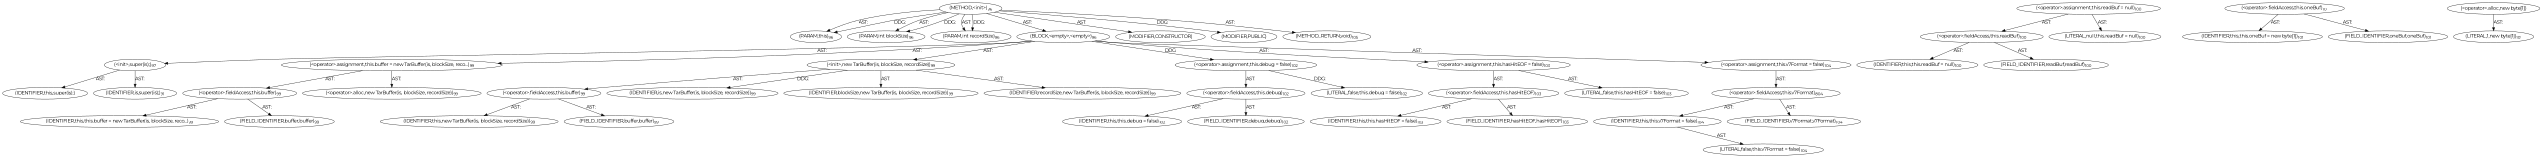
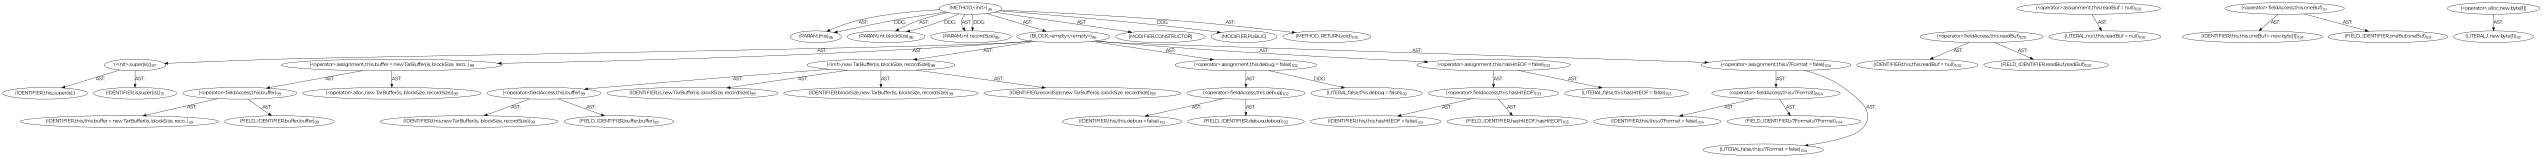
  digraph {
    fontname=Montserrat
    node [fontname=Montserrat]
    edge [fontname=Montserrat]
    n1 [label=<(METHOD,&lt;init&gt;)<SUB>96</SUB>>]
    n2 [label=<(PARAM,this)<SUB>96</SUB>>]
    n3 [label=<(PARAM,int blockSize)<SUB>96</SUB>>]
    n4 [label=<(PARAM,int recordSize)<SUB>96</SUB>>]
    n5 [label=<(BLOCK,&lt;empty&gt;,&lt;empty&gt;)<SUB>96</SUB>>]
    n6 [label=<(MODIFIER,CONSTRUCTOR)>]
    n7 [label=<(MODIFIER,PUBLIC)>]
    n8 [label=<(METHOD_RETURN,void)<SUB>105</SUB>>]
    n9 [label=<(&lt;init&gt;,super(is);)<SUB>97</SUB>>]
    n10 [label=<(&lt;operator&gt;.assignment,this.buffer = new TarBuffer(is, blockSize, reco...)<SUB>99</SUB>>]
    n11 [label=<(&lt;init&gt;,new TarBuffer(is, blockSize, recordSize))<SUB>99</SUB>>]
    n12 [label=<(&lt;operator&gt;.assignment,this.debug = false)<SUB>102</SUB>>]
    n13 [label=<(&lt;operator&gt;.assignment,this.hasHitEOF = false)<SUB>103</SUB>>]
    n14 [label=<(&lt;operator&gt;.assignment,this.v7Format = false)<SUB>104</SUB>>]
    n15 [label=<(IDENTIFIER,this,super(is);)>]
    n16 [label=<(IDENTIFIER,is,super(is);)<SUB>91</SUB>>]
    n17 [label=<(&lt;operator&gt;.fieldAccess,this.buffer)<SUB>99</SUB>>]
    n18 [label=<(&lt;operator&gt;.alloc,new TarBuffer(is, blockSize, recordSize))<SUB>99</SUB>>]
    n19 [label=<(&lt;operator&gt;.fieldAccess,this.buffer)<SUB>99</SUB>>]
    n20 [label=<(IDENTIFIER,is,new TarBuffer(is, blockSize, recordSize))<SUB>99</SUB>>]
    n21 [label=<(IDENTIFIER,blockSize,new TarBuffer(is, blockSize, recordSize))<SUB>99</SUB>>]
    n22 [label=<(IDENTIFIER,recordSize,new TarBuffer(is, blockSize, recordSize))<SUB>99</SUB>>]
    n23 [label=<(&lt;operator&gt;.assignment,this.readBuf = null)<SUB>100</SUB>>]
    n24 [label=<(&lt;operator&gt;.fieldAccess,this.readBuf)<SUB>100</SUB>>]
    n25 [label=<(LITERAL,null,this.readBuf = null)<SUB>100</SUB>>]
    n26 [label=<(&lt;operator&gt;.fieldAccess,this.debug)<SUB>102</SUB>>]
    n27 [label=<(LITERAL,false,this.debug = false)<SUB>102</SUB>>]
    n28 [label=<(&lt;operator&gt;.fieldAccess,this.hasHitEOF)<SUB>103</SUB>>]
    n29 [label=<(LITERAL,false,this.hasHitEOF = false)<SUB>103</SUB>>]
    n30 [label=<(&lt;operator&gt;.fieldAccess,this.v7Format)<SUB>804</SUB>>]
    n31 [label=<(LITERAL,false,this.v7Format = false)<SUB>104</SUB>>]
    n32 [label=<(IDENTIFIER,this,this.buffer = new TarBuffer(is, blockSize, reco...)<SUB>99</SUB>>]
    n33 [label=<(FIELD_IDENTIFIER,buffer,buffer)<SUB>99</SUB>>]
    n34 [label=<(IDENTIFIER,this,new TarBuffer(is, blockSize, recordSize))<SUB>99</SUB>>]
    n35 [label=<(FIELD_IDENTIFIER,buffer,buffer)<SUB>99</SUB>>]
    n36 [label=<(IDENTIFIER,this,this.readBuf = null)<SUB>100</SUB>>]
    n37 [label=<(FIELD_IDENTIFIER,readBuf,readBuf)<SUB>100</SUB>>]
    n38 [label=<(&lt;operator&gt;.fieldAccess,this.oneBuf)<SUB>101</SUB>>]
    n39 [label=<(IDENTIFIER,this,this.oneBuf = new byte[1])<SUB>101</SUB>>]
    n40 [label=<(FIELD_IDENTIFIER,oneBuf,oneBuf)<SUB>101</SUB>>]
    n41 [label=<(&lt;operator&gt;.alloc,new byte[1])>]
    n42 [label=<(LITERAL,1,new byte[1])<SUB>101</SUB>>]
    n43 [label=<(IDENTIFIER,this,this.debug = false)<SUB>102</SUB>>]
    n44 [label=<(FIELD_IDENTIFIER,debug,debug)<SUB>102</SUB>>]
    n45 [label=<(IDENTIFIER,this,this.hasHitEOF = false)<SUB>103</SUB>>]
    n46 [label=<(FIELD_IDENTIFIER,hasHitEOF,hasHitEOF)<SUB>103</SUB>>]
    n47 [label=<(IDENTIFIER,this,this.v7Format = false)<SUB>104</SUB>>]
    n48 [label=<(FIELD_IDENTIFIER,v7Format,v7Format)<SUB>104</SUB>>]
    n1 -> n2 [label="AST: "]
    n1 -> n2 [label="DDG: "]
    n1 -> n3 [label="AST: "]
    n1 -> n3 [label="DDG: "]
    n1 -> n4 [label="AST: "]
    n1 -> n4 [label="DDG: "]
    n1 -> n5 [label="AST: "]
    n1 -> n6 [label="AST: "]
    n1 -> n7 [label="DDG: "]
    n1 -> n8 [label="AST: "]
    n5 -> n9 [label="AST: "]
    n5 -> n10 [label="AST: "]
    n5 -> n11 [label="AST: "]
-   n5 -> n12 [label="DDG: "]
+   n5 -> n12 [label="AST: "]
    n5 -> n13 [label="AST: "]
    n5 -> n14 [label="AST: "]
    n9 -> n15 [label="AST: "]
    n9 -> n16 [label="AST: "]
    n10 -> n17 [label="AST: "]
    n10 -> n18 [label="AST: "]
    n11 -> n19 [label="AST: "]
-   n11 -> n20 [label="DDG: "]
+   n11 -> n20 [label="AST: "]
    n11 -> n21 [label="AST: "]
    n11 -> n22 [label="AST: "]
    n12 -> n26 [label="AST: "]
    n12 -> n27 [label="DDG: "]
    n13 -> n28 [label="AST: "]
    n13 -> n29 [label="AST: "]
    n14 -> n30 [label="AST: "]
-   n47 -> n31 [label="AST: "]
+   n14 -> n31 [label="AST: "]
    n17 -> n32 [label="AST: "]
    n17 -> n33 [label="AST: "]
    n19 -> n34 [label="AST: "]
    n19 -> n35 [label="AST: "]
-   n23 -> n24 [label="AST: "]
    n23 -> n25 [label="AST: "]
    n24 -> n36 [label="AST: "]
    n24 -> n37 [label="AST: "]
    n26 -> n43 [label="AST: "]
    n26 -> n44 [label="AST: "]
    n28 -> n45 [label="AST: "]
    n28 -> n46 [label="AST: "]
    n30 -> n47 [label="AST: "]
    n30 -> n48 [label="AST: "]
    n38 -> n39 [label="AST: "]
    n38 -> n40 [label="AST: "]
    n41 -> n42 [label="AST: "]
  }
